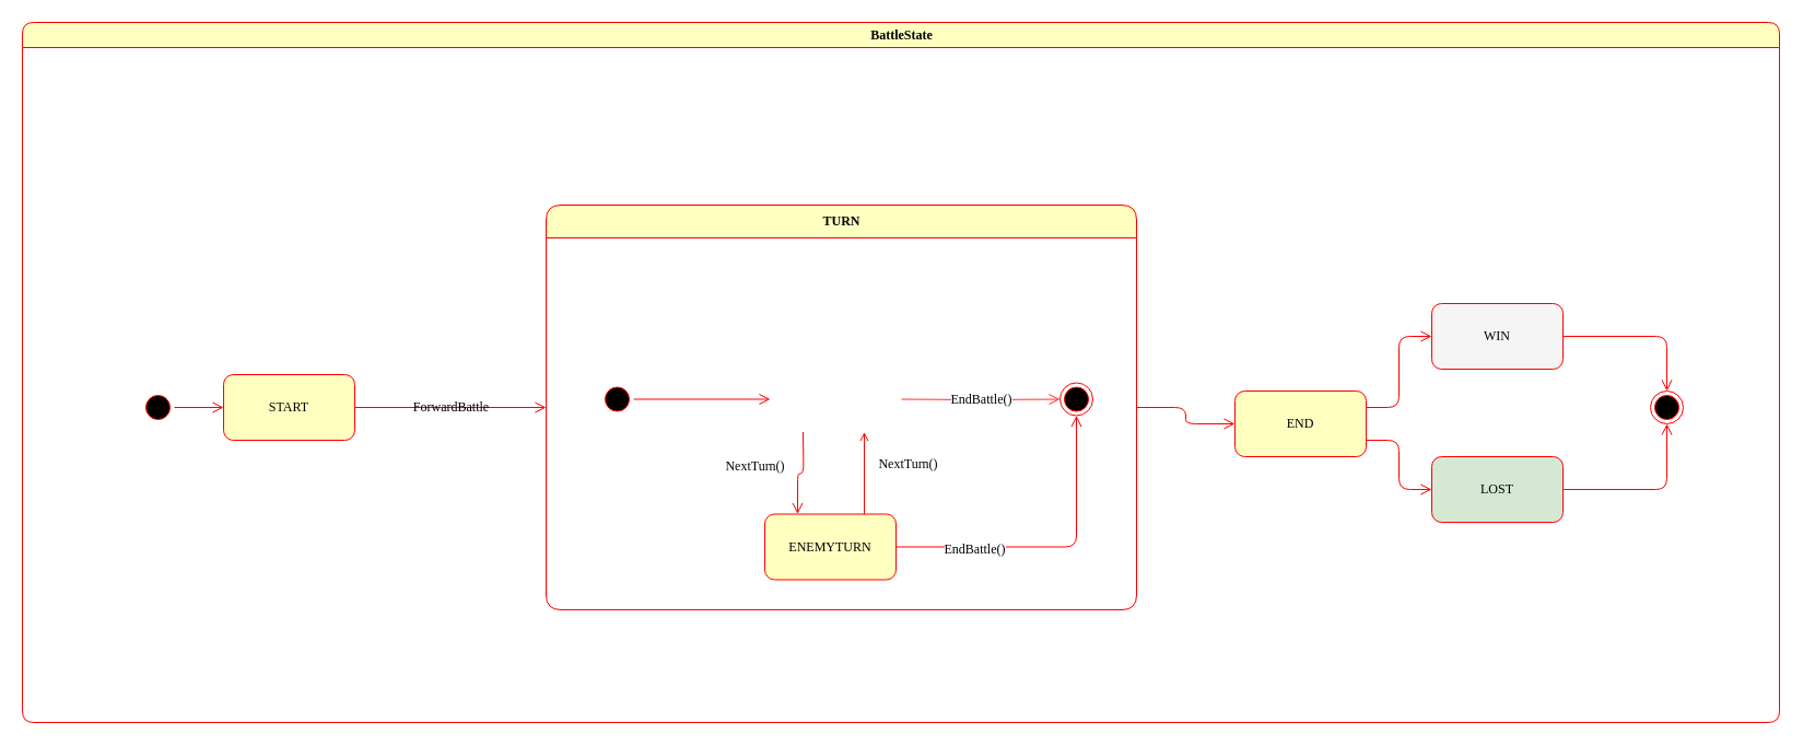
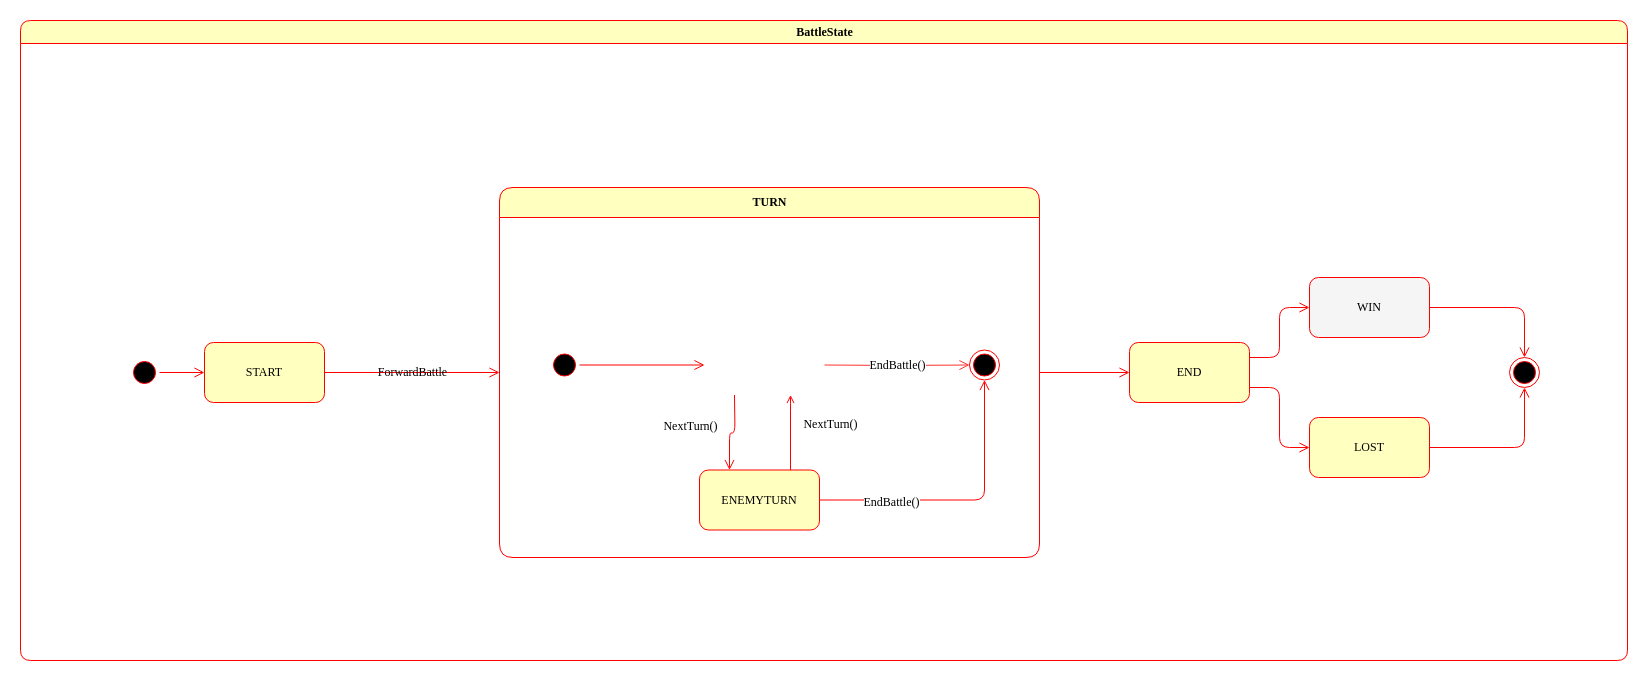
  <mxCell id="0" />
  <mxCell id="1" parent="0" />
  <mxCell id="2" value="BattleState" style="swimlane;rounded=1;shadow=0;labelBackgroundColor=none;comic=0;fontFamily=Verdana;fontSize=12;fontColor=#000000;strokeColor=#ff0000;fillColor=#ffffc0;html=1;" parent="1" vertex="1"><mxGeometry x="20" y="20" width="1607" height="640" as="geometry"><mxRectangle x="110" y="160" width="110" height="23" as="alternateBounds" /></mxGeometry></mxCell>
  <mxCell id="3" value="START" style="rounded=1;whiteSpace=wrap;html=1;shadow=0;labelBackgroundColor=none;comic=0;fontFamily=Verdana;fontSize=12;fontColor=#000000;strokeColor=#ff0000;fillColor=#ffffc0;" parent="2" vertex="1"><mxGeometry x="184" y="322" width="120" height="60" as="geometry" /></mxCell>
  <mxCell id="4" style="edgeStyle=orthogonalEdgeStyle;shape=connector;rounded=1;orthogonalLoop=1;jettySize=auto;html=1;labelBackgroundColor=none;fontFamily=Verdana;fontSize=12;fontColor=#000000;endArrow=open;endSize=8;strokeColor=#ff0000;" parent="2" source="5" target="3" edge="1"><mxGeometry relative="1" as="geometry" /></mxCell>
  <mxCell id="5" value="" style="ellipse;html=1;shape=startState;fillColor=#000000;strokeColor=#ff0000;rounded=1;shadow=0;comic=0;labelBackgroundColor=none;fontFamily=Verdana;fontSize=12;fontColor=#000000;align=center;direction=south;" parent="2" vertex="1"><mxGeometry x="109" y="337" width="30" height="30" as="geometry" /></mxCell>
- <mxCell id="6" value="END" style="rounded=1;whiteSpace=wrap;html=1;shadow=0;labelBackgroundColor=none;comic=0;fontFamily=Verdana;fontSize=12;fontColor=#000000;strokeColor=#ff0000;fillColor=#ffffc0;" parent="2" vertex="1"><mxGeometry x="1109" y="337" width="120" height="60" as="geometry" /></mxCell>
- <mxCell id="7" value="LOST" style="rounded=1;whiteSpace=wrap;html=1;shadow=0;labelBackgroundColor=none;comic=0;fontFamily=Verdana;fontSize=12;fontColor=#000000;strokeColor=#ff0000;fillColor=#d5e8d4;" parent="2" vertex="1"><mxGeometry x="1289" y="397" width="120" height="60" as="geometry" /></mxCell>
+ <mxCell id="6" value="END" style="rounded=1;whiteSpace=wrap;html=1;shadow=0;labelBackgroundColor=none;comic=0;fontFamily=Verdana;fontSize=12;fontColor=#000000;strokeColor=#ff0000;fillColor=#ffffc0;" parent="2" vertex="1"><mxGeometry x="1109" y="322" width="120" height="60" as="geometry" /></mxCell>
+ <mxCell id="7" value="LOST" style="rounded=1;whiteSpace=wrap;html=1;shadow=0;labelBackgroundColor=none;comic=0;fontFamily=Verdana;fontSize=12;fontColor=#000000;strokeColor=#ff0000;fillColor=#ffffc0;" parent="2" vertex="1"><mxGeometry x="1289" y="397" width="120" height="60" as="geometry" /></mxCell>
  <mxCell id="8" style="edgeStyle=orthogonalEdgeStyle;shape=connector;rounded=1;orthogonalLoop=1;jettySize=auto;html=1;entryX=0;entryY=0.5;entryDx=0;entryDy=0;labelBackgroundColor=none;fontFamily=Verdana;fontSize=12;fontColor=#000000;startArrow=none;startFill=0;endArrow=open;endFill=0;endSize=8;strokeColor=#ff0000;exitX=1;exitY=0.75;exitDx=0;exitDy=0;" parent="2" source="6" target="7" edge="1"><mxGeometry relative="1" as="geometry" /></mxCell>
  <mxCell id="9" value="WIN" style="rounded=1;whiteSpace=wrap;html=1;shadow=0;labelBackgroundColor=none;comic=0;fontFamily=Verdana;fontSize=12;fontColor=#000000;strokeColor=#ff0000;fillColor=#f5f5f5;" parent="2" vertex="1"><mxGeometry x="1289" y="257" width="120" height="60" as="geometry" /></mxCell>
  <mxCell id="10" style="edgeStyle=orthogonalEdgeStyle;shape=connector;rounded=1;orthogonalLoop=1;jettySize=auto;html=1;entryX=0;entryY=0.5;entryDx=0;entryDy=0;labelBackgroundColor=none;fontFamily=Verdana;fontSize=12;fontColor=#000000;startArrow=none;startFill=0;endArrow=open;endFill=0;endSize=8;strokeColor=#ff0000;exitX=1;exitY=0.25;exitDx=0;exitDy=0;" parent="2" source="6" target="9" edge="1"><mxGeometry relative="1" as="geometry" /></mxCell>
  <mxCell id="11" value="" style="ellipse;html=1;shape=endState;fillColor=#000000;strokeColor=#ff0000;rounded=1;shadow=0;comic=0;labelBackgroundColor=none;fontFamily=Verdana;fontSize=12;fontColor=#000000;align=center;" parent="2" vertex="1"><mxGeometry x="1489" y="337" width="30" height="30" as="geometry" /></mxCell>
  <mxCell id="12" style="edgeStyle=orthogonalEdgeStyle;shape=connector;rounded=1;orthogonalLoop=1;jettySize=auto;html=1;entryX=0.5;entryY=1;entryDx=0;entryDy=0;labelBackgroundColor=none;fontFamily=Verdana;fontSize=12;fontColor=#000000;startArrow=none;startFill=0;endArrow=open;endFill=0;endSize=8;strokeColor=#ff0000;" parent="2" source="7" target="11" edge="1"><mxGeometry relative="1" as="geometry" /></mxCell>
  <mxCell id="13" style="edgeStyle=orthogonalEdgeStyle;shape=connector;rounded=1;orthogonalLoop=1;jettySize=auto;html=1;entryX=0.5;entryY=0;entryDx=0;entryDy=0;labelBackgroundColor=none;fontFamily=Verdana;fontSize=12;fontColor=#000000;startArrow=none;startFill=0;endArrow=open;endFill=0;endSize=8;strokeColor=#ff0000;" parent="2" source="9" target="11" edge="1"><mxGeometry relative="1" as="geometry" /></mxCell>
  <mxCell id="14" value="ForwardBattle" style="edgeStyle=orthogonalEdgeStyle;shape=connector;rounded=1;orthogonalLoop=1;jettySize=auto;html=1;labelBackgroundColor=none;fontFamily=Verdana;fontSize=12;fontColor=#000000;endArrow=open;endSize=8;strokeColor=#ff0000;entryX=0;entryY=0.5;entryDx=0;entryDy=0;" parent="2" source="3" target="16" edge="1"><mxGeometry relative="1" as="geometry"><mxPoint x="503" y="182" as="targetPoint" /></mxGeometry></mxCell>
  <mxCell id="15" style="edgeStyle=orthogonalEdgeStyle;shape=connector;rounded=1;orthogonalLoop=1;jettySize=auto;html=1;entryX=0;entryY=0.5;entryDx=0;entryDy=0;labelBackgroundColor=none;fontFamily=Verdana;fontSize=12;fontColor=#000000;startArrow=none;startFill=0;endArrow=open;endFill=0;endSize=8;strokeColor=#ff0000;exitX=1;exitY=0.5;exitDx=0;exitDy=0;" parent="2" source="16" target="6" edge="1"><mxGeometry relative="1" as="geometry"><mxPoint x="623" y="182" as="sourcePoint" /></mxGeometry></mxCell>
  <mxCell id="16" value="TURN" style="swimlane;rounded=1;shadow=0;labelBackgroundColor=none;comic=0;fontFamily=Verdana;fontSize=12;fontColor=#000000;strokeColor=#ff0000;fillColor=#ffffc0;html=1;startSize=30;" parent="2" vertex="1"><mxGeometry x="479" y="167" width="540" height="370" as="geometry"><mxRectangle x="290" y="170" width="70" height="30" as="alternateBounds" /></mxGeometry></mxCell>
  <mxCell id="17" value="ENEMYTURN" style="rounded=1;whiteSpace=wrap;html=1;shadow=0;labelBackgroundColor=none;comic=0;fontFamily=Verdana;fontSize=12;fontColor=#000000;strokeColor=#ff0000;fillColor=#ffffc0;" parent="16" vertex="1"><mxGeometry x="200" y="282.5" width="120" height="60" as="geometry" /></mxCell>
  <mxCell id="18" value="NextTurn()" style="edgeStyle=orthogonalEdgeStyle;shape=connector;rounded=1;orthogonalLoop=1;jettySize=auto;html=1;entryX=0.25;entryY=0;entryDx=0;entryDy=0;labelBackgroundColor=none;fontFamily=Verdana;fontSize=12;fontColor=#000000;endArrow=open;endSize=8;strokeColor=#ff0000;exitX=0.25;exitY=1;exitDx=0;exitDy=0;" parent="16" target="17" edge="1"><mxGeometry x="-0.231" y="-44" relative="1" as="geometry"><mxPoint as="offset" /><mxPoint x="235" y="207.5" as="sourcePoint" /></mxGeometry></mxCell>
  <mxCell id="19" value="NextTurn()" style="edgeStyle=orthogonalEdgeStyle;shape=connector;rounded=1;orthogonalLoop=1;jettySize=auto;html=1;labelBackgroundColor=none;fontFamily=Verdana;fontSize=12;fontColor=#000000;endArrow=none;endSize=8;strokeColor=#ff0000;startArrow=open;startFill=0;endFill=0;" parent="16" target="17" edge="1"><mxGeometry x="-0.231" y="40" relative="1" as="geometry"><Array as="points"><mxPoint x="291" y="222.5" /><mxPoint x="291" y="222.5" /></Array><mxPoint as="offset" /><mxPoint x="291" y="207.5" as="sourcePoint" /></mxGeometry></mxCell>
  <mxCell id="20" style="edgeStyle=orthogonalEdgeStyle;shape=connector;rounded=1;orthogonalLoop=1;jettySize=auto;html=1;entryX=0;entryY=0.5;entryDx=0;entryDy=0;labelBackgroundColor=none;fontFamily=Verdana;fontSize=12;fontColor=#000000;startArrow=none;startFill=0;endArrow=open;endFill=0;endSize=8;strokeColor=#ff0000;" parent="16" source="21" edge="1"><mxGeometry relative="1" as="geometry"><mxPoint x="205" y="177.5" as="targetPoint" /></mxGeometry></mxCell>
  <mxCell id="21" value="" style="ellipse;html=1;shape=startState;fillColor=#000000;strokeColor=#ff0000;rounded=1;shadow=0;comic=0;labelBackgroundColor=none;fontFamily=Verdana;fontSize=12;fontColor=#000000;align=center;direction=south;" parent="16" vertex="1"><mxGeometry x="50" y="162.5" width="30" height="30" as="geometry" /></mxCell>
  <mxCell id="22" value="" style="ellipse;html=1;shape=endState;fillColor=#000000;strokeColor=#ff0000;rounded=1;shadow=0;comic=0;labelBackgroundColor=none;fontFamily=Verdana;fontSize=12;fontColor=#000000;align=center;" parent="16" vertex="1"><mxGeometry x="470" y="162.5" width="30" height="30" as="geometry" /></mxCell>
  <mxCell id="23" style="edgeStyle=orthogonalEdgeStyle;shape=connector;rounded=1;orthogonalLoop=1;jettySize=auto;html=1;labelBackgroundColor=none;fontFamily=Verdana;fontSize=12;fontColor=#000000;startArrow=none;startFill=0;endArrow=open;endFill=0;endSize=8;strokeColor=#ff0000;entryX=0.5;entryY=1;entryDx=0;entryDy=0;" parent="16" source="17" target="22" edge="1"><mxGeometry relative="1" as="geometry"><mxPoint x="460" y="210" as="targetPoint" /></mxGeometry></mxCell>
  <mxCell id="24" value="EndBattle()" style="edgeLabel;html=1;align=center;verticalAlign=middle;resizable=0;points=[];fontSize=12;fontFamily=Verdana;fontColor=#000000;" parent="23" vertex="1" connectable="0"><mxGeometry x="-0.504" y="-1" relative="1" as="geometry"><mxPoint y="1" as="offset" /></mxGeometry></mxCell>
  <mxCell id="25" value="EndBattle()" style="edgeStyle=orthogonalEdgeStyle;shape=connector;rounded=1;orthogonalLoop=1;jettySize=auto;html=1;labelBackgroundColor=default;fontFamily=Verdana;fontSize=12;fontColor=#000000;startArrow=none;startFill=0;endArrow=open;endFill=0;endSize=8;strokeColor=#FF3333;sketch=0;" parent="16" target="22" edge="1"><mxGeometry relative="1" as="geometry"><mxPoint x="470" y="147.5" as="targetPoint" /><mxPoint x="325" y="177.5" as="sourcePoint" /></mxGeometry></mxCell>
